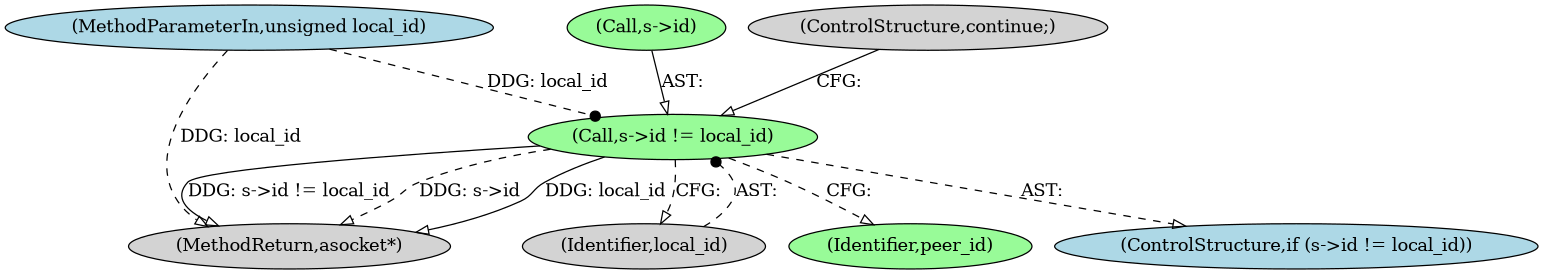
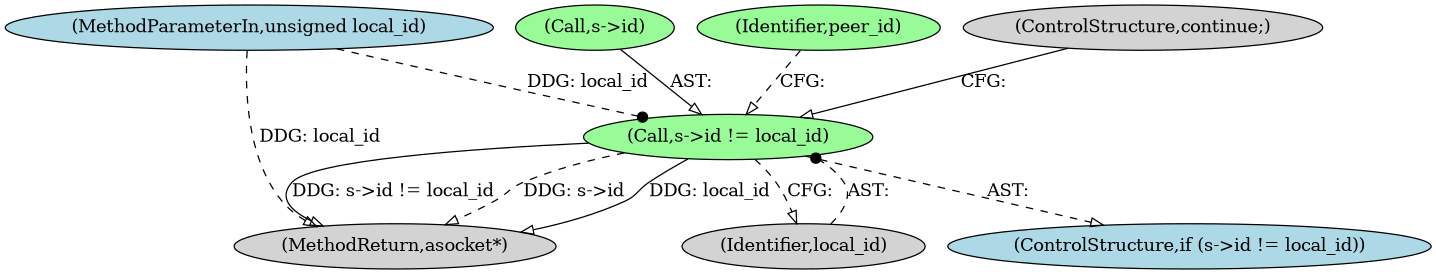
  digraph {
    node [fillcolor=palegreen style=filled]
    edge [arrowhead=onormal style=dashed]
    n1 [label="(Call,s->id != local_id)"]
    n2 [fillcolor=lightblue label="(ControlStructure,if (s->id != local_id))"]
    n3 [fillcolor=lightgrey label="(MethodReturn,asocket*)"]
    n4 [fillcolor=lightgrey label="(Identifier,local_id)"]
    n5 [fillcolor=lightblue label="(MethodParameterIn,unsigned local_id)"]
    n6 [label="(Call,s->id)"]
    n7 [label="(Identifier,peer_id)"]
    n8 [fillcolor=lightgrey label="(ControlStructure,continue;)"]
    n1 -> n2 [label="AST: "]
    n1 -> n3 [label="DDG: s->id != local_id" style=solid]
    n1 -> n3 [label="DDG: s->id"]
    n1 -> n3 [label="DDG: local_id" style=solid]
    n1 -> n4 [label="CFG: "]
    n4 -> n1 [arrowhead=dot label="AST: "]
    n5 -> n1 [arrowhead=dot label="DDG: local_id"]
    n5 -> n3 [label="DDG: local_id"]
    n6 -> n1 [label="AST: " style=solid]
-   n1 -> n7 [label="CFG: "]
+   n7 -> n1 [label="CFG: "]
    n8 -> n1 [label="CFG: " style=solid]
  }
